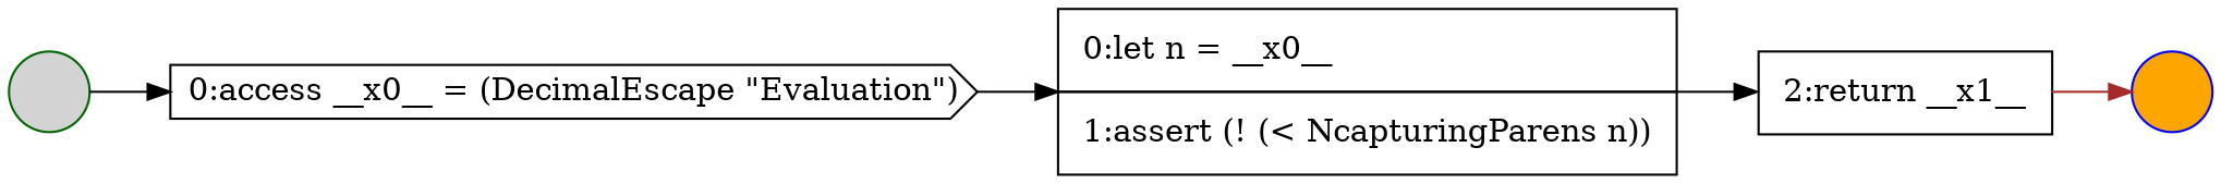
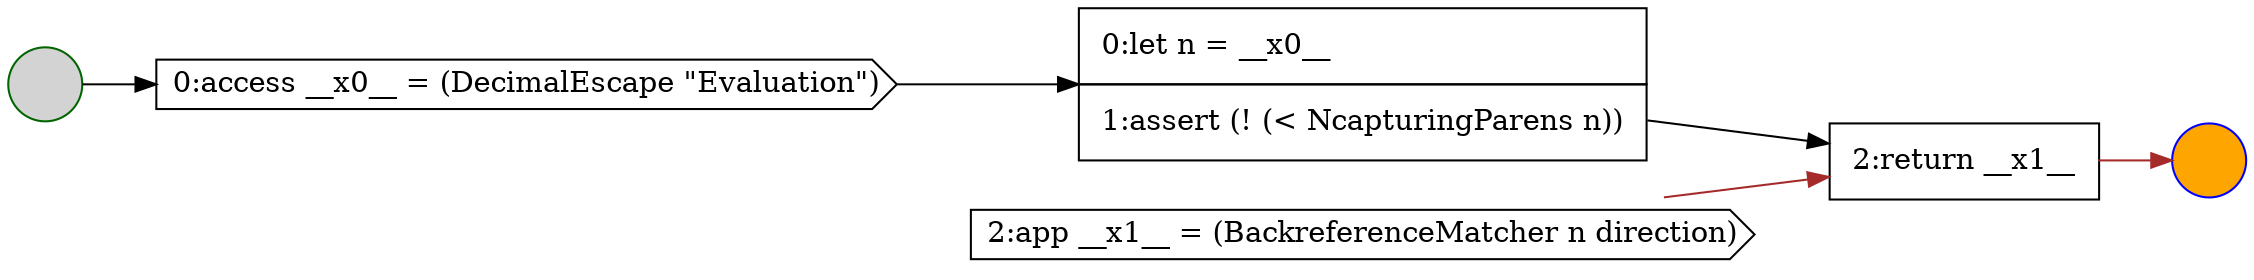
  digraph {
    rankdir=LR
    node [color=black fillcolor=white shape=circle style=filled]
    edge [color=black]
    n1 [color=blue fillcolor=orange label=" "]
    n2 [label=<<font color="black">     <table border="0" cellborder="1" cellspacing="0" cellpadding="10">       <tr><td align="left">2:return __x1__</td></tr>     </table>   </font>> margin=0 shape=none]
    n3 [label=<<font color="black">0:access __x0__ = (DecimalEscape &quot;Evaluation&quot;)</font>> shape=cds]
    n4 [label=<<font color="black">     <table border="0" cellborder="1" cellspacing="0" cellpadding="10">       <tr><td align="left">0:let n = __x0__</td></tr>       <tr><td align="left">1:assert (! (&lt; NcapturingParens n))</td></tr>     </table>   </font>> margin=0 shape=none]
+   n5 [label=<<font color="black">2:app __x1__ = (BackreferenceMatcher n direction)</font>> shape=cds]
    n6 [color=darkgreen fillcolor=lightgrey label=" "]
    n2 -> n1 [color=brown]
    n3 -> n4
    n4 -> n2
+   n5 -> n2 [color=brown]
    n6 -> n3
  }
